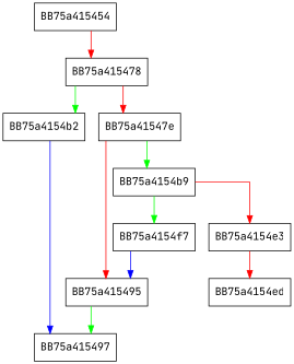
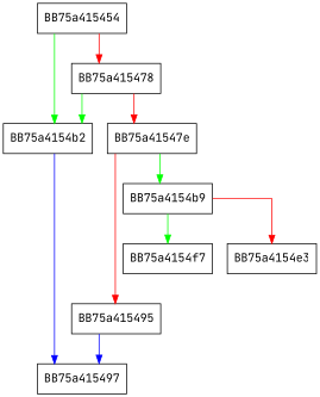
  digraph {
    fontname="JetBrains Mono"
    splines=ortho
    node [fontname="JetBrains Mono" shape=box]
    edge [color=red fontname="JetBrains Mono"]
    BB75a415454
    BB75a4154b2
    BB75a415478
    BB75a415497
    BB75a41547e
    BB75a4154b9
    BB75a415495
    BB75a4154f7
    BB75a4154e3
-   BB75a4154ed
+   BB75a415454 -> BB75a4154b2 [color=green]
    BB75a415454 -> BB75a415478
    BB75a4154b2 -> BB75a415497 [color=blue]
    BB75a415478 -> BB75a4154b2 [color=green]
    BB75a415478 -> BB75a41547e
    BB75a41547e -> BB75a4154b9 [color=green]
    BB75a41547e -> BB75a415495
    BB75a4154b9 -> BB75a4154f7 [color=green]
    BB75a4154b9 -> BB75a4154e3
-   BB75a415495 -> BB75a415497 [color=green]
-   BB75a4154f7 -> BB75a415495 [color=blue]
-   BB75a4154e3 -> BB75a4154ed
+   BB75a415495 -> BB75a415497 [color=blue]
  }
